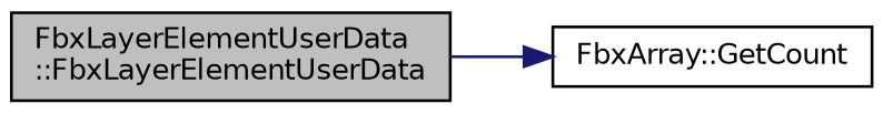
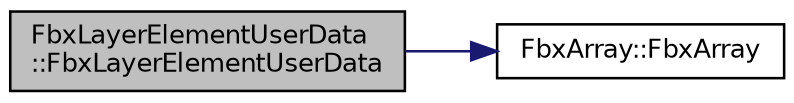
  digraph {
    rankdir=LR
    node [color=black fontname=Helvetica fontsize=10 shape=record style=filled]
    n1 [fillcolor=grey75 fontcolor=black height=0.2 label="FbxLayerElementUserData\l::FbxLayerElementUserData" width=0.4]
-   n2 [fillcolor=white height=0.2 label="FbxArray::GetCount" width=0.4]
+   n2 [fillcolor=white height=0.2 label="FbxArray::FbxArray" width=0.4]
    n1 -> n2 [color=midnightblue fontname=Helvetica fontsize=10 labelfontname=Helvetica labelfontsize=10 style=solid]
  }
